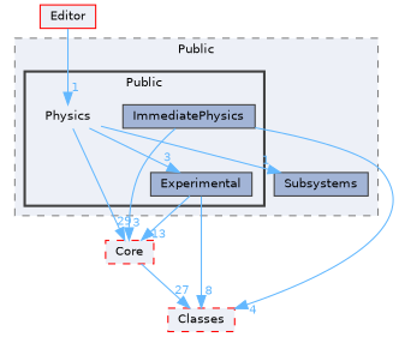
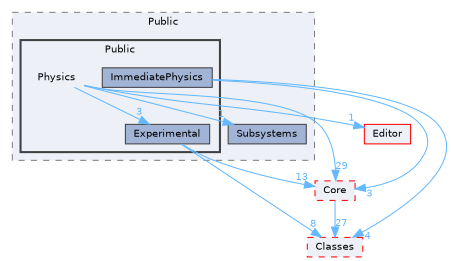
  digraph {
    compound=true
    node [fontname=Helvetica fontsize=10 shape=box color=grey25 fillcolor="#a2b4d6" style=filled]
    edge [color=steelblue1 fontcolor=steelblue1 fontname=Helvetica fontsize=10 headlabel=3 labeldistance=1.5 labelfontname=Helvetica labelfontsize=10]
    n1 [height=0.2 label=Physics shape=plaintext width=0.4 color="" fillcolor="" style=""]
    n2 [height=0.2 label=Experimental width=0.4]
    n3 [height=0.2 label=ImmediatePhysics width=0.4]
    n4 [height=0.2 label=Subsystems width=0.4]
    n5 [color=red fillcolor="#edf0f7" height=0.2 label=Core style="filled,dashed" width=0.4]
    n6 [color=red fillcolor="#edf0f7" height=0.2 label=Editor width=0.4]
    n7 [color=red fillcolor="#edf0f7" height=0.2 label=Classes style="filled,dashed" width=0.4]
    subgraph cluster_1 {
      bgcolor="#edf0f7"
      fontname=Helvetica
      fontsize=10
      label=Public
      pencolor=grey50
      style="filled,dashed"
      n4
      subgraph cluster_2 {
        bgcolor="#edf0f7"
        fontname=Helvetica
        fontsize=10
        label=Public
        pencolor=grey25
        style="filled,bold"
        n1
        n2
        n3
      }
    }
    n1 -> n2
    n1 -> n4 [headlabel=1]
    n1 -> n5 [headlabel=29]
-   n6 -> n1 [headlabel=1]
+   n1 -> n6 [headlabel=1]
    n2 -> n5 [headlabel=13]
    n2 -> n7 [headlabel=8]
    n3 -> n5
    n3 -> n7 [headlabel=4]
    n5 -> n7 [headlabel=27]
  }
